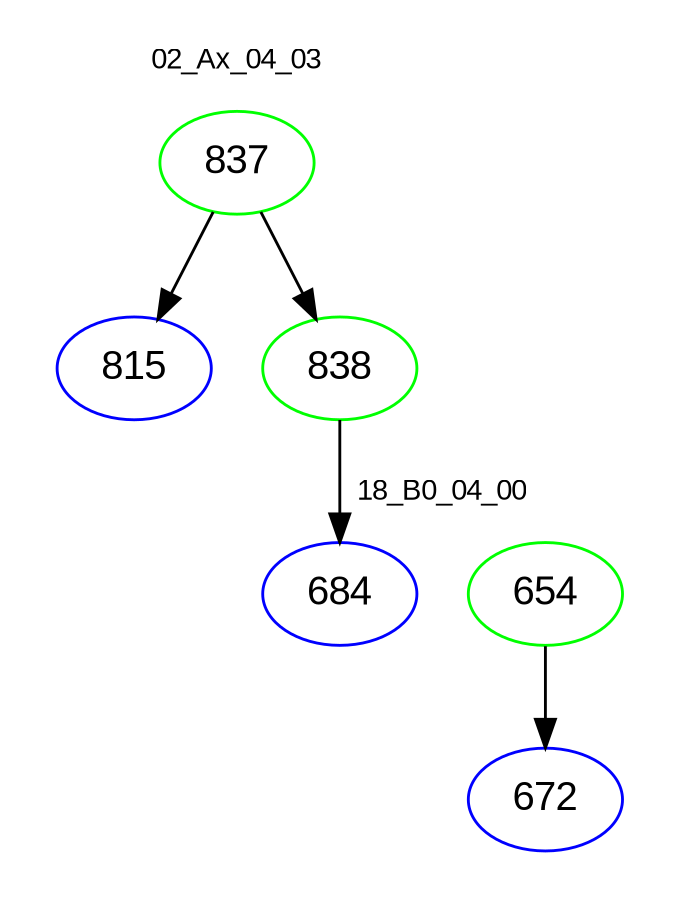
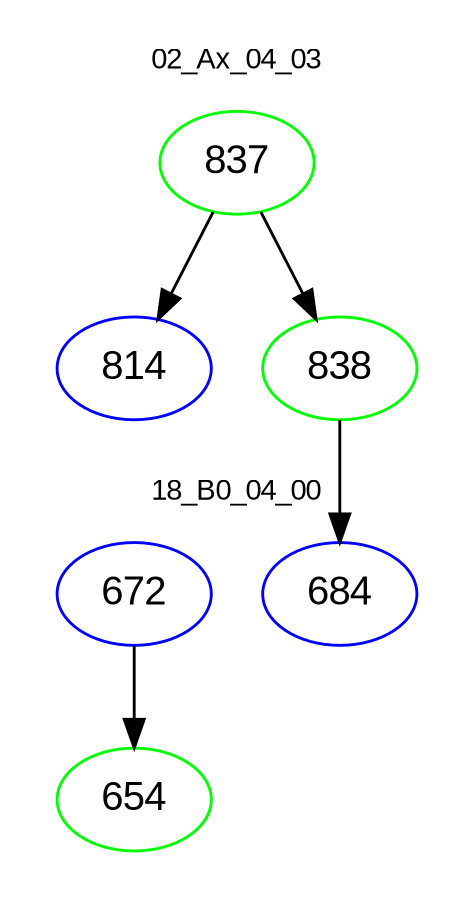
  digraph {
    fontname="Liberation Sans"
    node [color=green fontname="Liberation Sans"]
    edge [color=black fontname="Liberation Sans"]
    n1 [label=837]
-   n2 [color=blue label=815]
+   n2 [color=blue label=814]
    n3 [label=838]
    n4 [label=654]
    n5 [color=blue label=684]
    n6 [color=blue label=672]
    subgraph cluster_1 {
      color=white
      fontsize=10
      label="02_Ax_04_03"
      n1
      n2
      n3
    }
    subgraph cluster_2 {
      color=white
      fontsize=10
      label="18_B0_04_00"
      n4
      n5
      n6
    }
    n1 -> n2
    n1 -> n3
    n3 -> n5
-   n4 -> n6
+   n6 -> n4
  }
